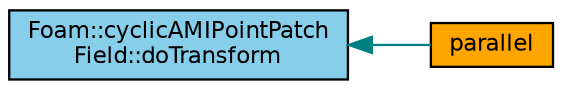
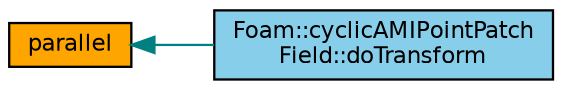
  digraph {
    rankdir=LR
    node [color=black fontname=Helvetica fontsize=10 shape=record style=filled]
    n1 [fillcolor=orange fontcolor=black height=0.2 label=parallel width=0.4]
    n2 [height=0.2 label="Foam::cyclicAMIPointPatch\lField::doTransform" width=0.4 fillcolor=skyblue]
-   n2 -> n1 [color=teal dir=back fontname=Helvetica fontsize=10 labelfontname=Helvetica labelfontsize=10 style=solid]
+   n1 -> n2 [color=teal dir=back fontname=Helvetica fontsize=10 labelfontname=Helvetica labelfontsize=10 style=solid]
  }
